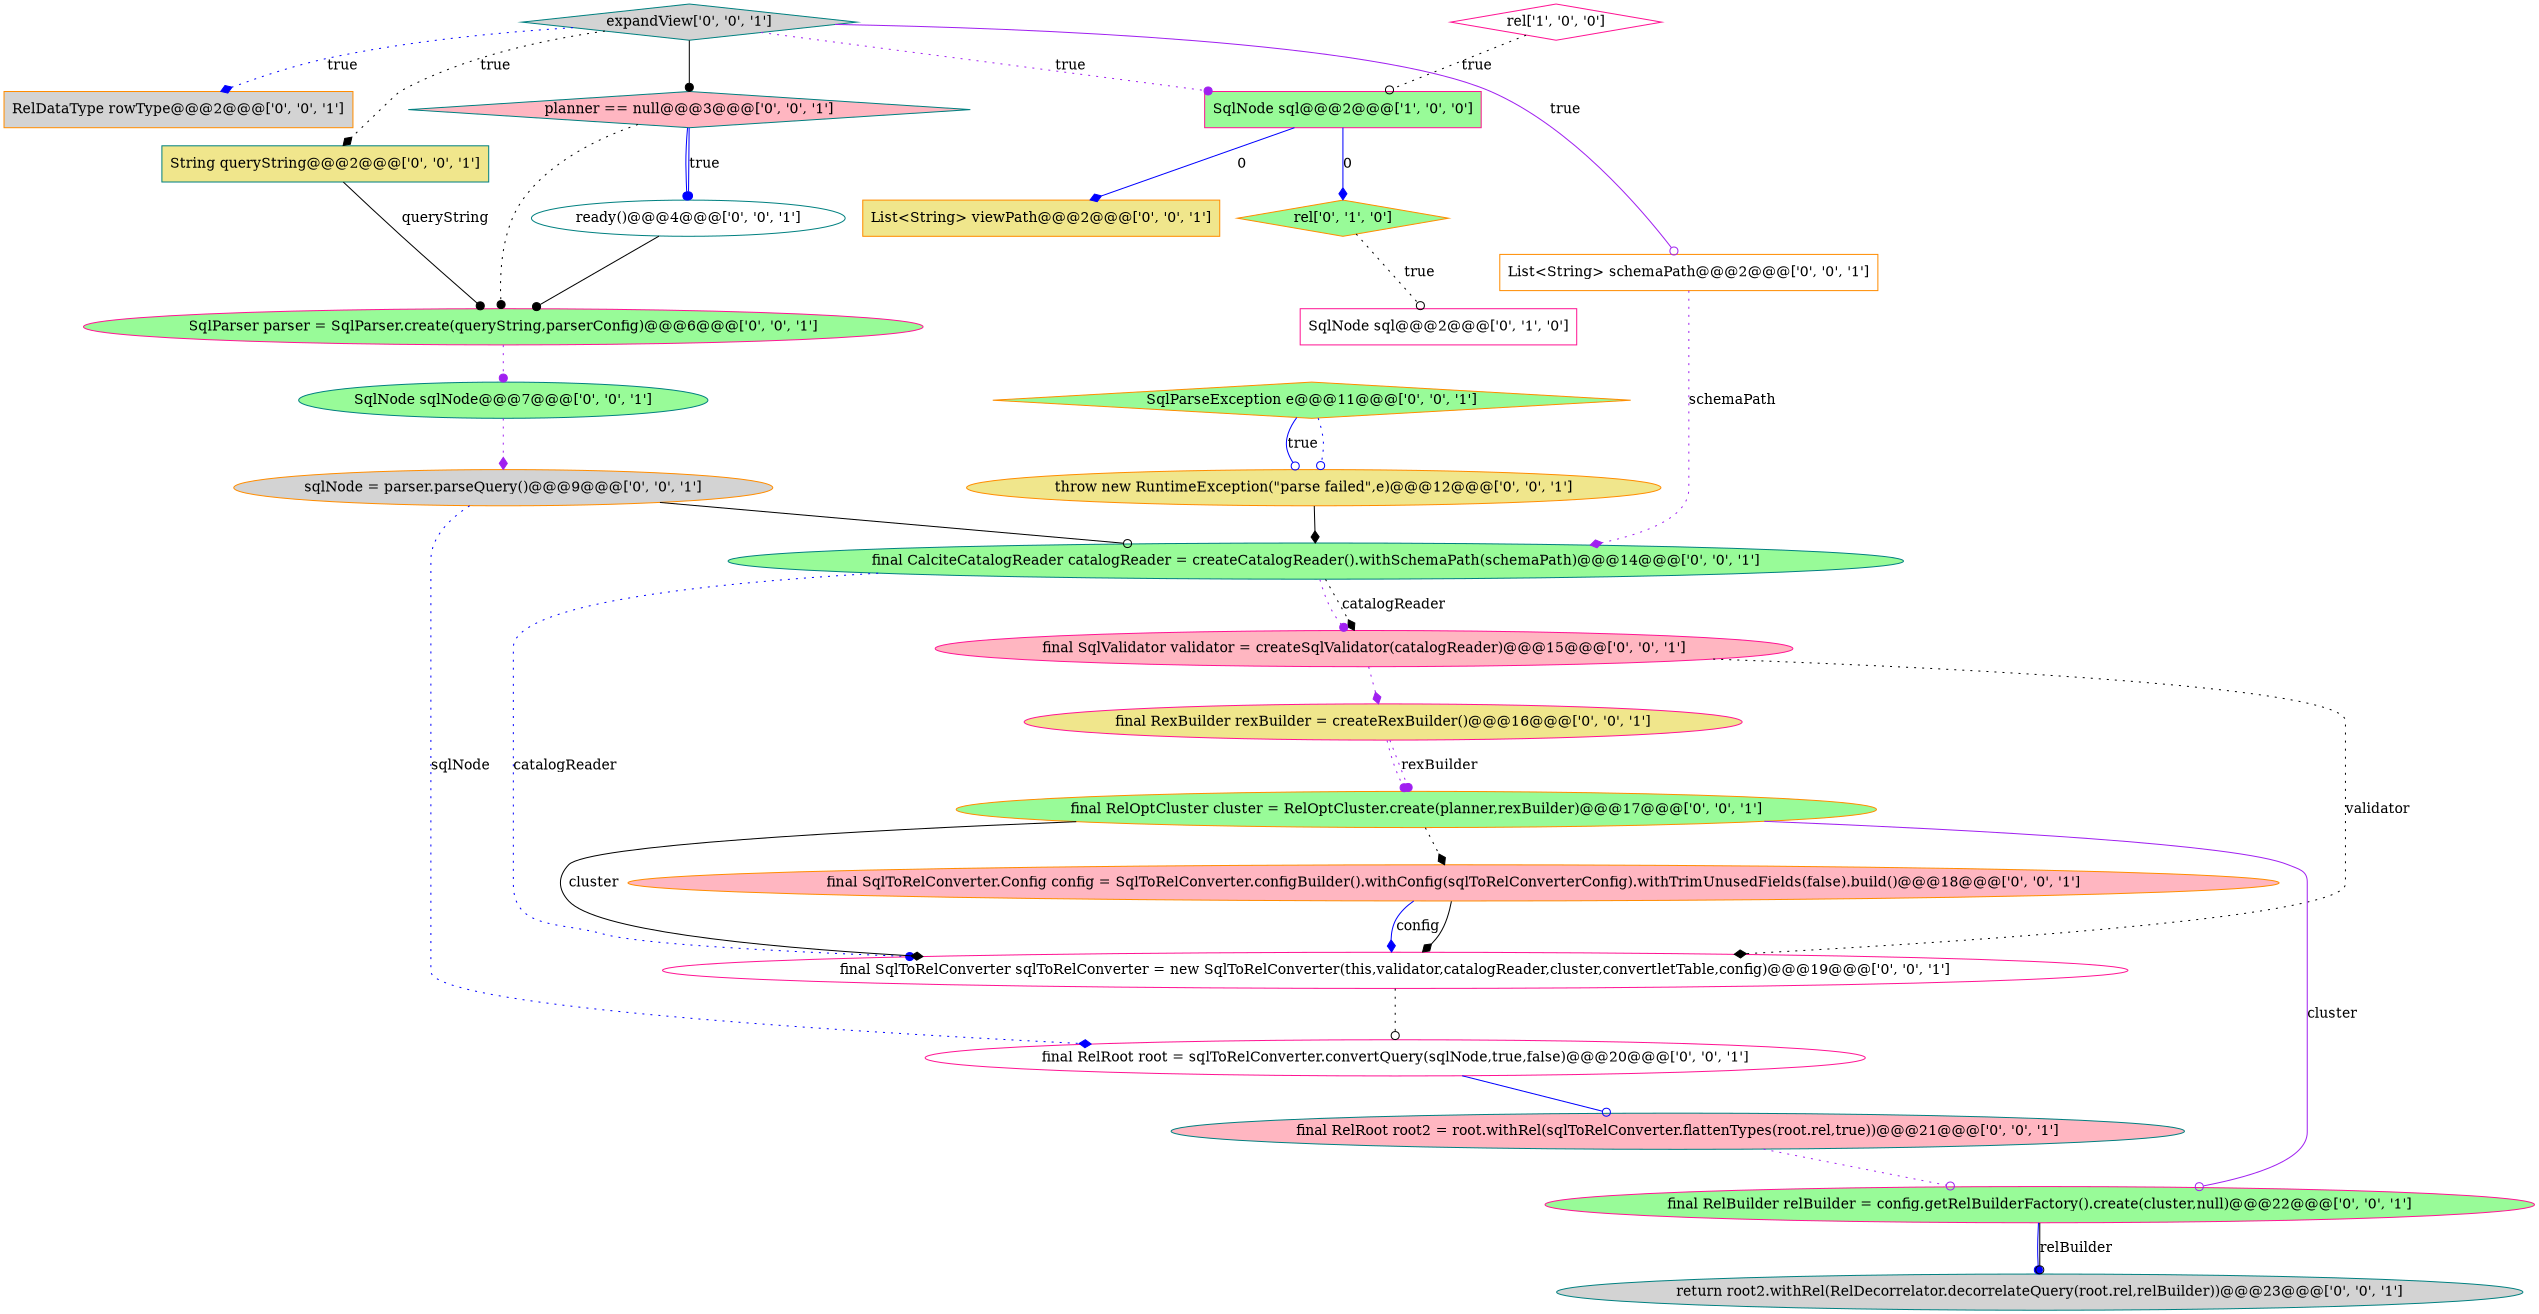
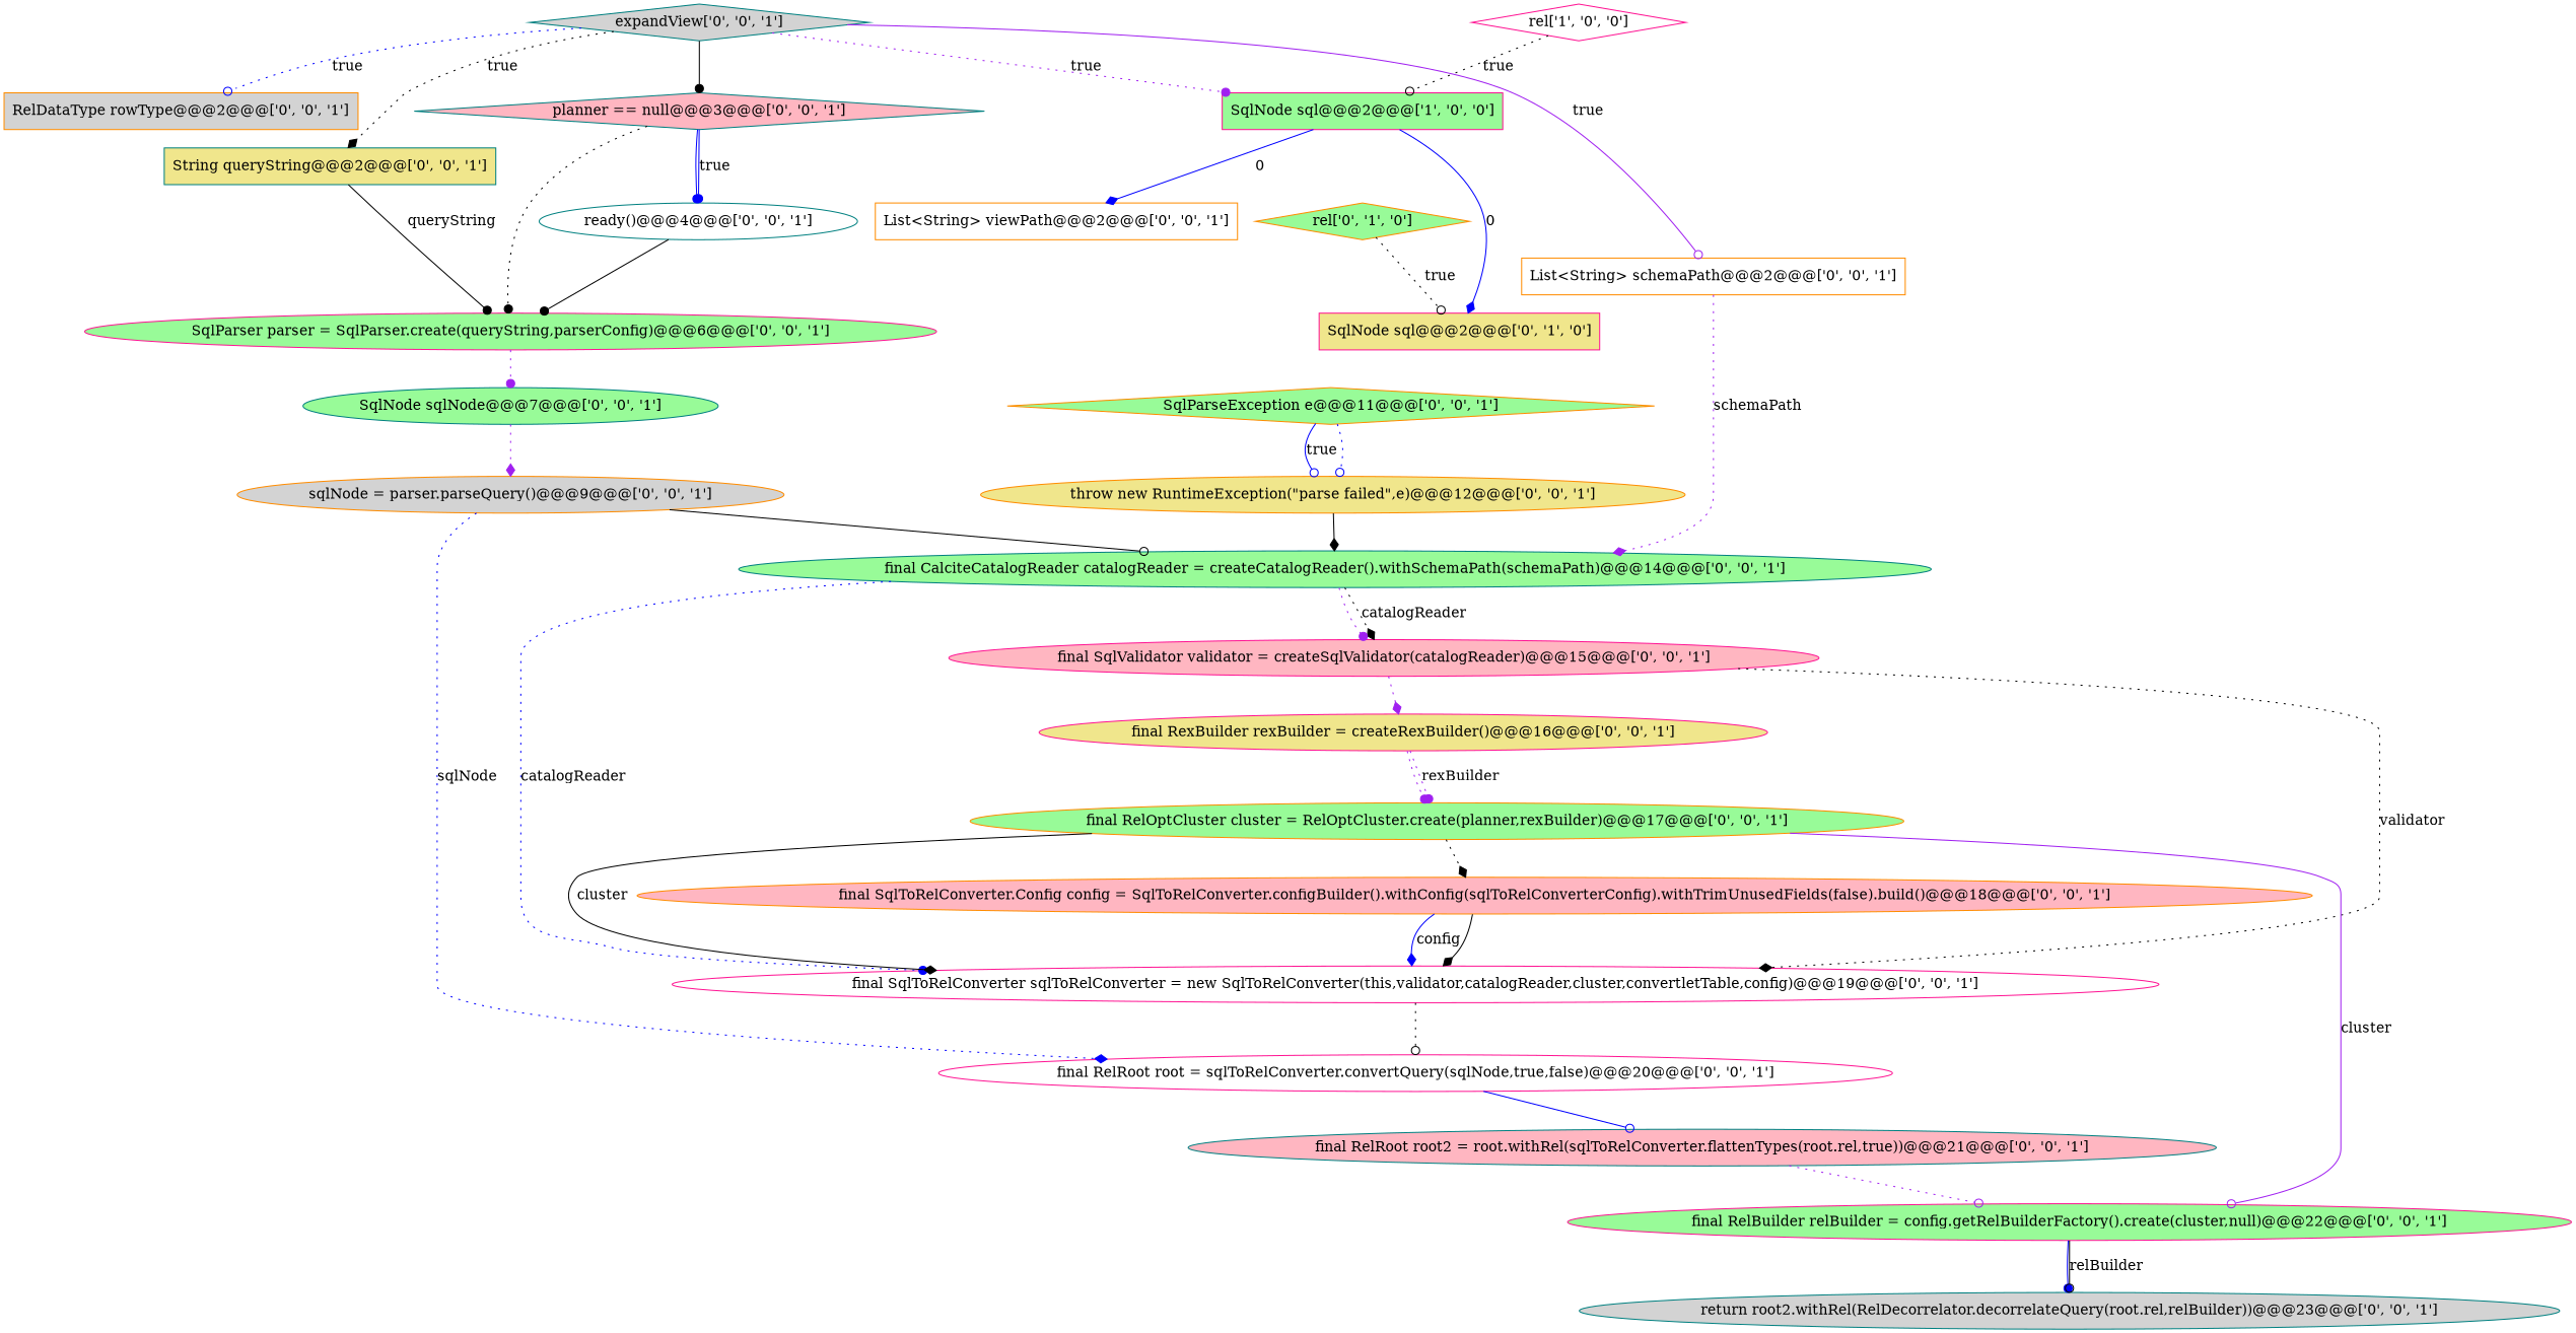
  digraph {
    node [color=deeppink fillcolor=palegreen shape=ellipse style=filled]
    edge [arrowhead=diamond color=black style=dotted]
    n1 [color=teal fillcolor=lightgrey label="return root2.withRel(RelDecorrelator.decorrelateQuery(root.rel,relBuilder))@@@23@@@['0', '0', '1']"]
    n2 [fillcolor=white label="final RelRoot root = sqlToRelConverter.convertQuery(sqlNode,true,false)@@@20@@@['0', '0', '1']"]
    n3 [color=teal fillcolor=lightpink label="final RelRoot root2 = root.withRel(sqlToRelConverter.flattenTypes(root.rel,true))@@@21@@@['0', '0', '1']"]
    n4 [label="final RelBuilder relBuilder = config.getRelBuilderFactory().create(cluster,null)@@@22@@@['0', '0', '1']"]
    n5 [color=teal fillcolor=lightpink label="planner == null@@@3@@@['0', '0', '1']" shape=diamond]
    n6 [label="SqlParser parser = SqlParser.create(queryString,parserConfig)@@@6@@@['0', '0', '1']"]
    n7 [color=teal fillcolor=white label="ready()@@@4@@@['0', '0', '1']"]
    n8 [color=teal label="SqlNode sqlNode@@@7@@@['0', '0', '1']"]
    n9 [color=darkorange fillcolor=lightpink label="final SqlToRelConverter.Config config = SqlToRelConverter.configBuilder().withConfig(sqlToRelConverterConfig).withTrimUnusedFields(false).build()@@@18@@@['0', '0', '1']"]
    n10 [fillcolor=white label="final SqlToRelConverter sqlToRelConverter = new SqlToRelConverter(this,validator,catalogReader,cluster,convertletTable,config)@@@19@@@['0', '0', '1']"]
    n11 [color=darkorange label="rel['0', '1', '0']" shape=diamond]
-   n12 [fillcolor=white label="SqlNode sql@@@2@@@['0', '1', '0']" shape=box]
+   n12 [fillcolor=khaki label="SqlNode sql@@@2@@@['0', '1', '0']" shape=box]
    n13 [color=darkorange fillcolor=khaki label="throw new RuntimeException(\"parse failed\",e)@@@12@@@['0', '0', '1']"]
    n14 [color=teal label="final CalciteCatalogReader catalogReader = createCatalogReader().withSchemaPath(schemaPath)@@@14@@@['0', '0', '1']"]
    n15 [fillcolor=lightpink label="final SqlValidator validator = createSqlValidator(catalogReader)@@@15@@@['0', '0', '1']"]
    n16 [color=teal fillcolor=khaki label="String queryString@@@2@@@['0', '0', '1']" shape=box]
    n17 [color=darkorange fillcolor=lightgrey label="RelDataType rowType@@@2@@@['0', '0', '1']" shape=box]
    n18 [label="SqlNode sql@@@2@@@['1', '0', '0']" shape=box]
-   n19 [color=darkorange fillcolor=khaki label="List<String> viewPath@@@2@@@['0', '0', '1']" shape=box]
+   n19 [color=darkorange fillcolor=white label="List<String> viewPath@@@2@@@['0', '0', '1']" shape=box]
    n20 [color=darkorange fillcolor=lightgrey label="sqlNode = parser.parseQuery()@@@9@@@['0', '0', '1']"]
    n21 [fillcolor=white label="rel['1', '0', '0']" shape=diamond]
    n22 [fillcolor=khaki label="final RexBuilder rexBuilder = createRexBuilder()@@@16@@@['0', '0', '1']"]
    n23 [color=darkorange label="final RelOptCluster cluster = RelOptCluster.create(planner,rexBuilder)@@@17@@@['0', '0', '1']"]
    n24 [color=darkorange label="SqlParseException e@@@11@@@['0', '0', '1']" shape=diamond]
    n25 [color=darkorange fillcolor=white label="List<String> schemaPath@@@2@@@['0', '0', '1']" shape=box]
    n26 [color=teal fillcolor=lightgrey label="expandView['0', '0', '1']" shape=diamond]
    n2 -> n3 [arrowhead=odot color=blue style=solid]
    n3 -> n4 [arrowhead=odot color=purple]
    n4 -> n1 [arrowhead=dot color=blue style=solid]
    n4 -> n1 [arrowhead=odot label=relBuilder style=solid]
    n5 -> n6 [arrowhead=dot]
    n5 -> n7 [arrowhead=dot color=blue label=true style=solid]
    n5 -> n7 [arrowhead=dot color=blue style=solid]
    n6 -> n8 [arrowhead=dot color=purple]
    n7 -> n6 [arrowhead=dot style=solid]
    n8 -> n20 [color=purple]
    n9 -> n10 [color=blue label=config style=solid]
    n9 -> n10 [style=solid]
    n10 -> n2 [arrowhead=odot]
    n11 -> n12 [arrowhead=odot label=true]
    n13 -> n14 [style=solid]
    n14 -> n10 [arrowhead=dot color=blue label=catalogReader]
    n14 -> n15 [label=catalogReader]
    n14 -> n15 [arrowhead=dot color=purple]
    n15 -> n10 [label=validator]
    n15 -> n22 [color=purple]
    n16 -> n6 [arrowhead=dot label=queryString style=solid]
-   n18 -> n11 [color=blue label=0 style=solid]
+   n18 -> n12 [color=blue label=0 style=solid]
    n18 -> n19 [color=blue label=0 style=solid]
    n20 -> n2 [color=blue label=sqlNode]
    n20 -> n14 [arrowhead=odot style=solid]
    n21 -> n18 [arrowhead=odot label=true]
    n22 -> n23 [arrowhead=dot color=purple]
    n22 -> n23 [arrowhead=dot color=purple label=rexBuilder]
    n23 -> n4 [arrowhead=odot color=purple label=cluster style=solid]
    n23 -> n9
    n23 -> n10 [label=cluster style=solid]
    n24 -> n13 [arrowhead=odot color=blue]
    n24 -> n13 [arrowhead=odot color=blue label=true style=solid]
    n25 -> n14 [color=purple label=schemaPath]
    n26 -> n5 [arrowhead=dot style=solid]
    n26 -> n16 [label=true]
-   n26 -> n17 [color=blue label=true]
+   n26 -> n17 [arrowhead=odot color=blue label=true]
    n26 -> n18 [arrowhead=dot color=purple label=true]
    n26 -> n25 [arrowhead=odot color=purple label=true style=solid]
  }
